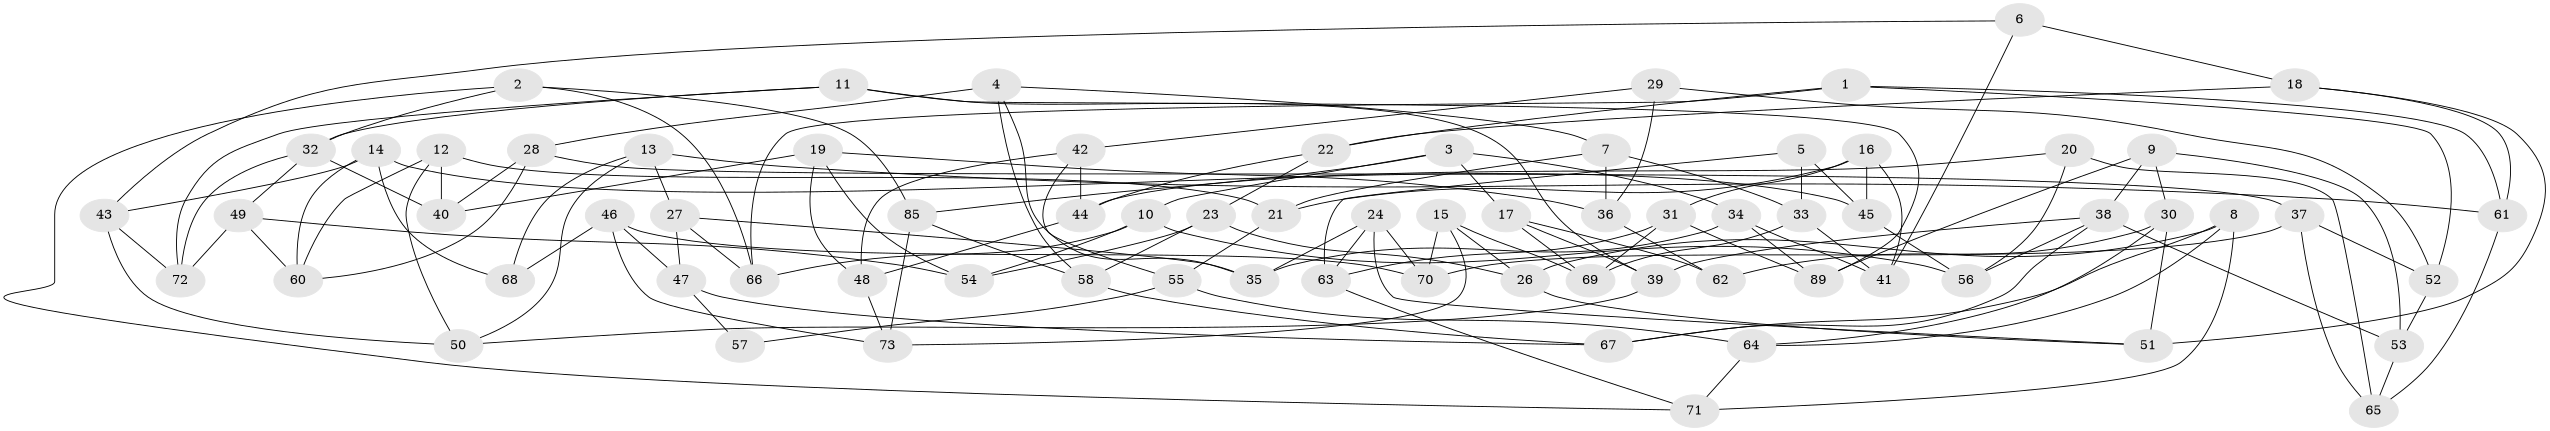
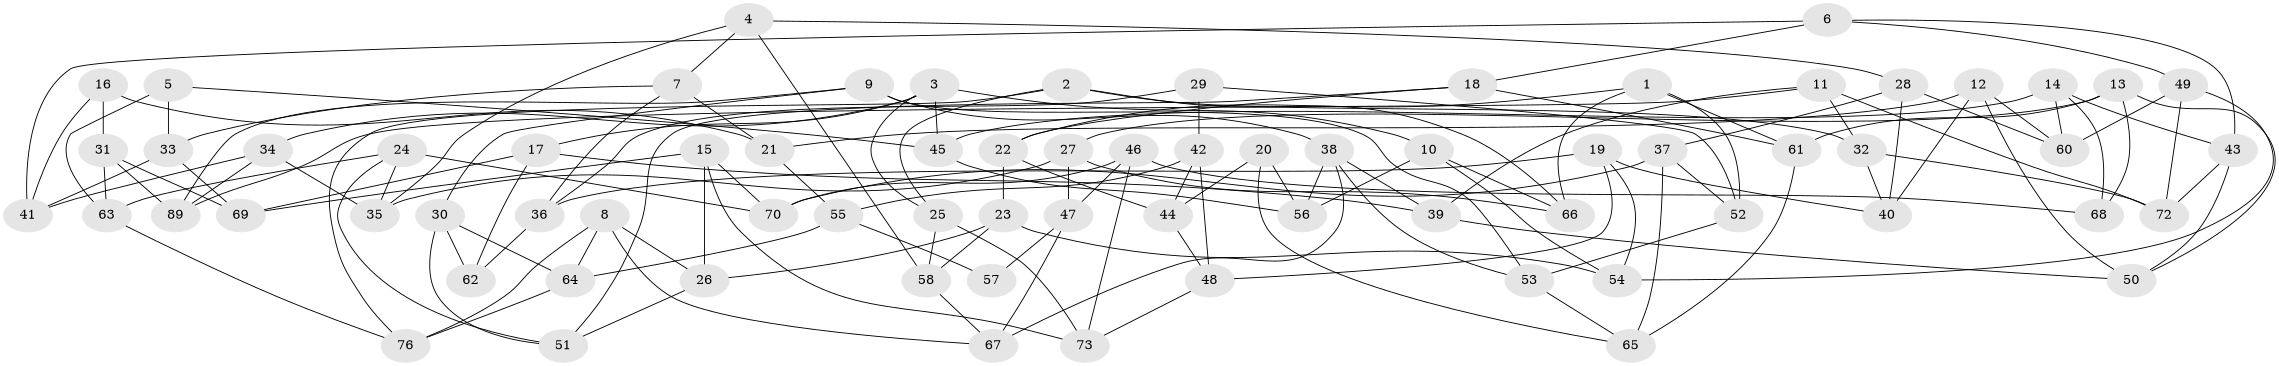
  graph {
    fontname="DejaVu Serif"
    node [color=gray90 fontname="DejaVu Serif" style=filled]
    edge [fontname="DejaVu Serif"]
    1
    22
    52
    61
    66
    44
    23
    53
    65
    2
-   25 [label=85]
+   25
    32
-   71
+   71 [label=76]
    58
    73
    72
    40
    3
    10
    17
    34
    54
    56
    39
    69
    62
    35
    41
    n29 [label=89]
    4
    7
    28
    33
    21
    36
    60
    37
    67
    5
    45
    63
    6
    18
    43
    49
    51
    50
    55
    8
    26
    64
    9
    30
    38
    11
    12
    13
    27
    68
    47
    14
    15
    70
    16
    31
    19
    48
    20
    57
    24
    29
    42
    46
    1 -- 22
    1 -- 52
    1 -- 61
    1 -- 66
    22 -- 44
    22 -- 23
    52 -- 53
    61 -- 65
    44 -- 48
    23 -- 58
    23 -- 54
    23 -- 26
    53 -- 65
    2 -- 66
    2 -- 25
    2 -- 32
    2 -- 71
    25 -- 58
    25 -- 73
    32 -- 72
    32 -- 40
    58 -- 67
    3 -- 25
    3 -- 10
    3 -- 17
    3 -- 34
    10 -- 66
    10 -- 54
    10 -- 56
    17 -- 39
    17 -- 69
    17 -- 62
    34 -- 35
    34 -- 41
    34 -- n29
    39 -- 50
    4 -- 58
    4 -- 35
    4 -- 7
    4 -- 28
    7 -- 33
    7 -- 21
    7 -- 36
    28 -- 40
    28 -- 60
    28 -- 37
    33 -- 69
    33 -- 41
    21 -- 55
    36 -- 62
    37 -- 52
    37 -- 65
    37 -- 70
    5 -- 33
    5 -- 45
    5 -- 63
    45 -- 56
    63 -- 71
    6 -- 41
    6 -- 18
    6 -- 43
-   32 -- 49
+   6 -- 49
    18 -- 22
    18 -- 61
    18 -- 51
    43 -- 72
    43 -- 50
    49 -- 72
    49 -- 54
    49 -- 60
    55 -- 64
    55 -- 57
    8 -- 71
    8 -- 67
    8 -- 26
    8 -- 64
    26 -- 51
    64 -- 71
    9 -- 53
    9 -- n29
    9 -- 30
    9 -- 38
    30 -- 62
    30 -- 51
    30 -- 64
    38 -- 53
    38 -- 56
    38 -- 39
    38 -- 67
    11 -- 32
    11 -- 72
    11 -- 39
    11 -- n29
    12 -- 40
    12 -- 21
    12 -- 60
    12 -- 50
    13 -- 61
    13 -- 50
    13 -- 27
    13 -- 68
    27 -- 66
    27 -- 35
    27 -- 47
    47 -- 67
    47 -- 57
    14 -- 60
    14 -- 45
    14 -- 43
    14 -- 68
    15 -- 73
    15 -- 69
    15 -- 26
    15 -- 70
    16 -- 41
    16 -- 21
-   16 -- 45
+   3 -- 45
    16 -- 31
    31 -- 69
    31 -- n29
    31 -- 63
    19 -- 40
    19 -- 54
    19 -- 36
    19 -- 48
    48 -- 73
    20 -- 44
    20 -- 65
    20 -- 56
    24 -- 35
    24 -- 63
    24 -- 51
    24 -- 70
    29 -- 52
    29 -- 36
    29 -- 42
    42 -- 44
    42 -- 55
    42 -- 48
    46 -- 73
    46 -- 68
    46 -- 47
    46 -- 70
  }
